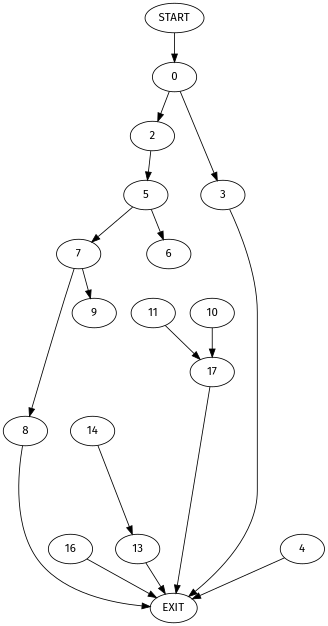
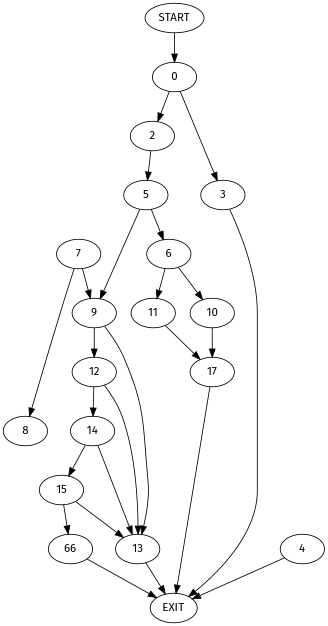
  digraph {
    fontname="Fira Sans"
    node [fontname="Fira Sans"]
    edge [fontname="Fira Sans"]
    n1 [label=START]
    n2 [label=0]
    2
    3
    n5 [label=EXIT]
    5
    4
    6
    7
    10
    11
    8
    9
    17
+   12
    13
    14
-   16
+   15
+   16 [label=66]
    n1 -> n2
    n2 -> 2
    n2 -> 3
    2 -> 5
    3 -> n5
    5 -> 6
-   5 -> 7
+   5 -> 9
    4 -> n5
+   6 -> 10
+   6 -> 11
    7 -> 8
    7 -> 9
    10 -> 17
    11 -> 17
-   8 -> n5
+   9 -> 12
+   9 -> 13
    17 -> n5
+   12 -> 13
+   12 -> 14
    13 -> n5
    14 -> 13
+   14 -> 15
+   15 -> 13
+   15 -> 16
    16 -> n5
  }
